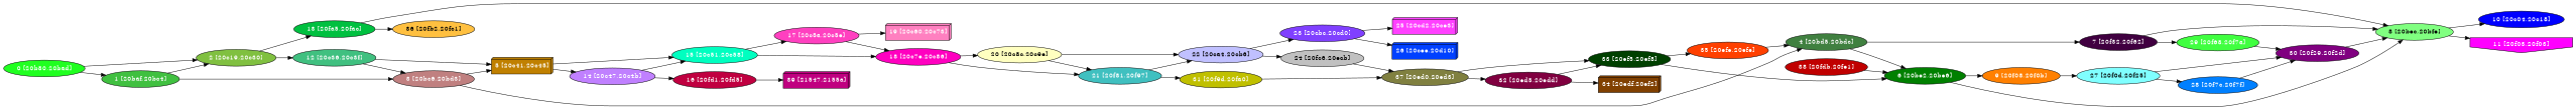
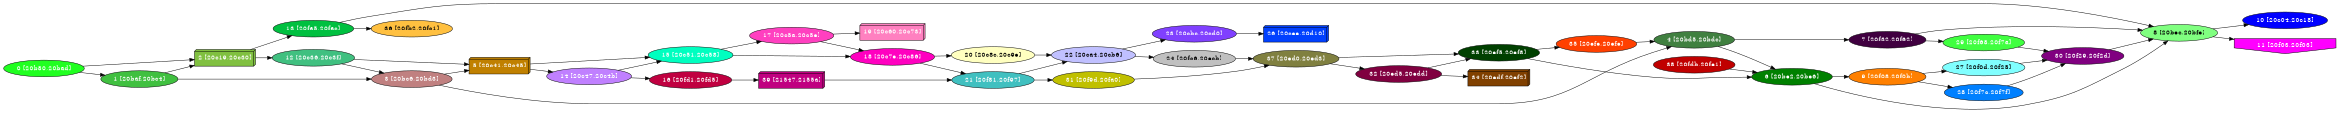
  digraph {
    rankdir=LR
    node [fontcolor="#ffffff" shape=oval style=filled]
    n1 [fillcolor="#20FF20" label="0 [20b80,20bad]"]
    n2 [fillcolor="#40C040" label="1 [20baf,20bc4]"]
-   n3 [fillcolor="#80C040" label="2 [20c19,20c30]"]
+   n3 [fillcolor="#80C040" label="2 [20c19,20c30]" shape=box3d]
    n4 [fillcolor="#C08080" label="3 [20bc6,20bd3]"]
    n5 [fillcolor="#40C080" label="12 [20c36,20c3f]"]
    n6 [fillcolor="#00C040" label="13 [20fa5,20fac]"]
    n7 [fillcolor="#408040" label="4 [20bd5,20bdc]"]
    n8 [fillcolor="#C08000" label="5 [20c41,20c45]" shape=box3d]
    n9 [fillcolor="#80FF80" fontcolor="#000000" label="8 [20bec,20bfe]"]
    n10 [fillcolor="#FFC040" fontcolor="#000000" label="36 [20fb2,20fc1]"]
    n11 [fillcolor="#008000" label="6 [20be2,20be6]"]
    n12 [fillcolor="#400040" label="7 [20f32,20f62]"]
    n13 [fillcolor="#C080FF" label="14 [20c47,20c4b]"]
    n14 [fillcolor="#00FFC0" label="15 [20c51,20c58]"]
    n15 [fillcolor="#FF8000" label="9 [20f08,20f0b]"]
    n16 [fillcolor="#40FF40" label="29 [20f68,20f7a]"]
    n17 [fillcolor="#C00040" label="16 [20fd1,20fd5]"]
    n18 [fillcolor="#FF40C0" label="17 [20c5a,20c5e]"]
    n19 [fillcolor="#FF00C0" label="18 [20c7e,20c86]"]
    n20 [fillcolor="#0000FF" label="10 [20c04,20c18]"]
    n21 [fillcolor="#FF00FF" label="11 [20f03,20f03]" shape=invhouse]
    n22 [fillcolor="#80FFFF" fontcolor="#000000" label="27 [20f0d,20f25]"]
    n23 [fillcolor="#0080FF" label="28 [20f7c,20f7f]"]
    n24 [fillcolor="#800080" label="30 [20f29,20f2d]"]
    n25 [fillcolor="#C00080" label="39 [21547,2155a]" shape=box3d]
    n26 [fillcolor="#FF80C0" label="19 [20c60,20c73]" shape=box3d]
    n27 [fillcolor="#FFFFC0" fontcolor="#000000" label="20 [20c8c,20c9e]"]
    n28 [fillcolor="#40C0C0" label="21 [20f81,20f97]"]
    n29 [fillcolor="#C00000" label="38 [20fdb,20fe1]"]
    n30 [fillcolor="#C0C0FF" fontcolor="#000000" label="22 [20ca4,20cb6]"]
    n31 [fillcolor="#C0C000" label="31 [20f9d,20fa0]"]
    n32 [fillcolor="#8040FF" label="23 [20cbc,20cd0]"]
    n33 [fillcolor="#C0C0C0" fontcolor="#000000" label="24 [20fc6,20ecb]"]
    n34 [fillcolor="#808040" label="37 [20ed0,20ed3]"]
-   n35 [fillcolor="#FF40FF" label="25 [20cd2,20ce3]" shape=box3d]
    n36 [fillcolor="#0040FF" label="26 [20cee,20d10]" shape=box3d]
    n37 [fillcolor="#800040" label="32 [20ed5,20edd]"]
    n38 [fillcolor="#004000" label="33 [20ef5,20ef8]"]
    n39 [fillcolor="#804000" label="34 [20edf,20ef2]" shape=box3d]
    n40 [fillcolor="#FF4000" label="35 [20efe,20efe]"]
    n1 -> n2
    n1 -> n3
    n2 -> n3
    n2 -> n4
    n3 -> n5
    n3 -> n6
    n4 -> n7
    n4 -> n8
    n5 -> n4
    n5 -> n8
    n6 -> n9
    n6 -> n10
    n7 -> n11
    n7 -> n12
    n8 -> n13
    n8 -> n14
    n9 -> n20
    n9 -> n21
    n11 -> n9
    n11 -> n15
    n12 -> n9
    n12 -> n16
    n13 -> n14
    n13 -> n17
    n14 -> n18
    n14 -> n19
    n15 -> n22
-   n22 -> n23
+   n15 -> n23
    n16 -> n24
    n17 -> n25
    n18 -> n19
    n18 -> n26
    n19 -> n27
    n19 -> n28
    n22 -> n24
    n23 -> n24
    n24 -> n9
-   n27 -> n28
+   n25 -> n28
    n27 -> n30
    n28 -> n30
    n28 -> n31
    n29 -> n11
    n30 -> n32
    n30 -> n33
    n31 -> n34
-   n32 -> n35
    n32 -> n36
    n33 -> n34
    n34 -> n37
    n34 -> n38
    n37 -> n38
    n37 -> n39
    n38 -> n11
    n38 -> n40
    n40 -> n7
  }
